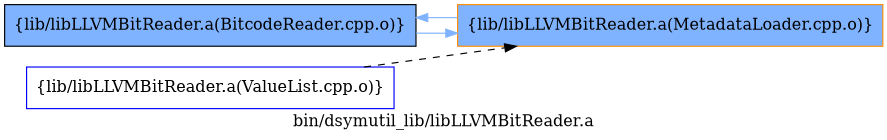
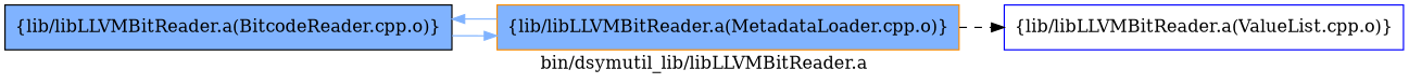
  digraph {
    label="bin/dsymutil_lib/libLLVMBitReader.a"
    rankdir=LR
    node [fillcolor="0.600000 0.5 1" group=1 shape=box style=filled]
    edge [color="0.600000 0.5 1" style=solid]
    n1 [color=black label="{lib/libLLVMBitReader.a(BitcodeReader.cpp.o)}"]
    n2 [color=darkorange label="{lib/libLLVMBitReader.a(MetadataLoader.cpp.o)}"]
    n3 [color=blue group=0 label="{lib/libLLVMBitReader.a(ValueList.cpp.o)}" fillcolor="" style=""]
    subgraph sub_1 {
      rank=same
      n1
    }
    n1 -> n2
    n2 -> n1
-   n3 -> n2 [style=dashed color=""]
+   n2 -> n3 [style=dashed color=""]
  }
